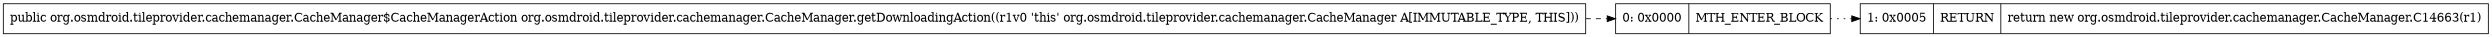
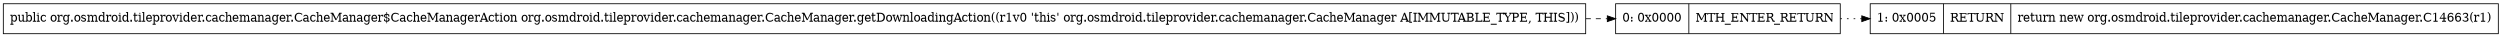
  digraph {
    rankdir=LR
    node [shape=record]
-   n1 [label="{0\:\ 0x0000|MTH_ENTER_BLOCK\l}"]
+   n1 [label="{0\:\ 0x0000|MTH_ENTER_RETURN\l}"]
    n2 [label="{1\:\ 0x0005|RETURN\l|return new org.osmdroid.tileprovider.cachemanager.CacheManager.C14663(r1)\l}"]
    n3 [label="{public org.osmdroid.tileprovider.cachemanager.CacheManager$CacheManagerAction org.osmdroid.tileprovider.cachemanager.CacheManager.getDownloadingAction((r1v0 'this' org.osmdroid.tileprovider.cachemanager.CacheManager A[IMMUTABLE_TYPE, THIS])) }"]
    n1 -> n2 [style=dotted]
    n3 -> n1 [style=dashed]
  }
